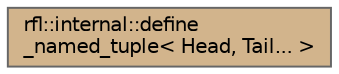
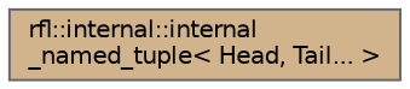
  digraph {
    rankdir=TB
-   n1 [color=grey40 fillcolor=tan fontname=Helvetica fontsize=10 height=0.2 label="rfl::internal::define\l_named_tuple\< Head, Tail... \>" shape=box style=filled width=0.4]
+   n1 [color=grey40 fillcolor=tan fontname=Helvetica fontsize=10 height=0.2 label="rfl::internal::internal\l_named_tuple\< Head, Tail... \>" shape=box style=filled width=0.4]
  }
